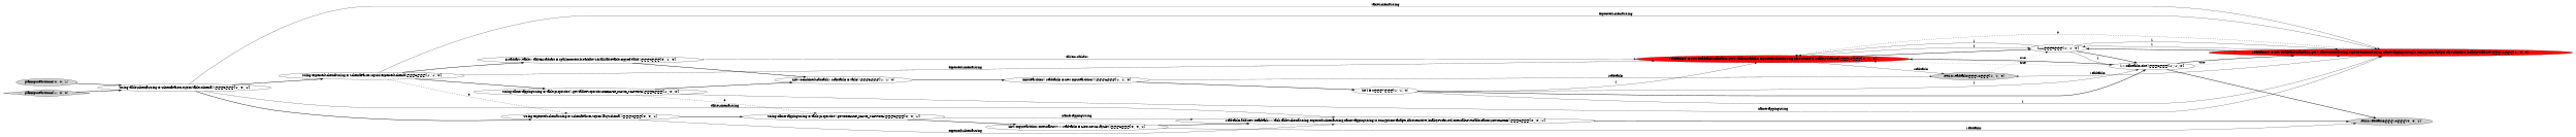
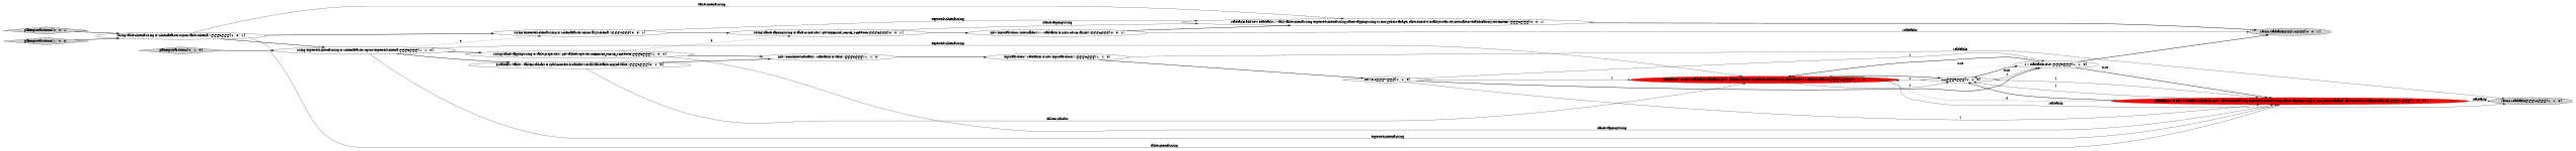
  digraph {
    rankdir=LR
    node [fillcolor=white shape=ellipse style=filled]
    edge [style=bold]
    n1 [label="readTasks.add(new ReadTask<>(task,tableSchemaString,expectedSchemaString,nameMappingString,io,encryptionManager,caseSensitive,localityPreferred,InternalRowReaderFactory.INSTANCE))@@@8@@@['0', '0', '1']"]
    n2 [fillcolor=lightgray label="return readTasks@@@10@@@['0', '0', '1']"]
    n3 [label="String expectedSchemaString = SchemaParser.toJson(lazySchema())@@@4@@@['0', '0', '1']"]
    n4 [label="String nameMappingString = table.properties().get(DEFAULT_NAME_MAPPING)@@@5@@@['0', '0', '1']"]
    n5 [label="List<InputPartition<InternalRow>> readTasks = Lists.newArrayList()@@@6@@@['0', '0', '1']"]
    n6 [label="InputPartition(( readTasks = new InputPartition((((@@@6@@@['1', '1', '0']"]
-   n7 [label="int i = 0@@@7@@@['1', '1', '0']"]
+   n7 [label="int i = 0@@@7@@@['1', '1', '0']" shape=diamond]
    n8 [fillcolor=lightgray label="return readTasks@@@12@@@['1', '1', '0']"]
    n9 [label="i < scanTasks.size()@@@8@@@['1', '1', '0']"]
    n10 [fillcolor=red label="readTasks(i( = new ReadTask(scanTasks.get(i),tableBroadcast,expectedSchemaString,caseSensitive,localityPreferred)@@@10@@@['0', '1', '0']"]
    n11 [fillcolor=red label="readTasks(i( = new ReadTask(scanTasks.get(i),tableSchemaString,expectedSchemaString,nameMappingString,io,encryptionManager,caseSensitive,localityPreferred)@@@11@@@['1', '0', '0']"]
-   n12 [label="i++@@@9@@@['1', '1', '0']"]
+   n12 [label="i++@@@9@@@['1', '1', '0']" shape=diamond]
    n13 [label="String expectedSchemaString = SchemaParser.toJson(expectedSchema)@@@3@@@['1', '1', '0']"]
    n14 [label="String nameMappingString = table.properties().get(TableProperties.DEFAULT_NAME_MAPPING)@@@5@@@['1', '0', '0']"]
    n15 [label="Broadcast<Table> tableBroadcast = sparkContext.broadcast(SerializableTable.copyOf(table))@@@4@@@['0', '1', '0']"]
    n16 [label="List<CombinedScanTask> scanTasks = tasks()@@@5@@@['1', '1', '0']"]
-   n17 [fillcolor=lightgray label="planInputPartitions['0', '0', '1']"]
+   n17 [fillcolor=lightgray label="planInputPartitions['0', '0', '1']" shape=diamond]
    n18 [label="String tableSchemaString = SchemaParser.toJson(table.schema())@@@3@@@['1', '0', '1']"]
+   n19 [fillcolor=lightgray label="planInputPartitions['0', '1', '0']" shape=diamond]
    n20 [fillcolor=lightgray label="planInputPartitions['1', '0', '0']" shape=diamond]
    n1 -> n2
    n3 -> n1 [label=expectedSchemaString style=solid]
    n3 -> n4
    n4 -> n1 [label=nameMappingString style=solid]
    n4 -> n5
    n5 -> n1
    n5 -> n2 [label=readTasks style=solid]
    n6 -> n7
    n6 -> n8 [label=readTasks style=solid]
    n7 -> n9 [label=i style=solid]
    n7 -> n9
    n7 -> n10 [label=i style=solid]
    n7 -> n11 [label=i style=solid]
    n9 -> n2
    n9 -> n10
    n9 -> n10 [label=true style=dotted]
    n9 -> n11 [label=true style=dotted]
    n9 -> n11
-   n8 -> n12 [label=true style=dotted]
+   n9 -> n12 [label=true style=dotted]
    n10 -> n8 [label=readTasks style=solid]
    n10 -> n12 [label=i style=solid]
    n10 -> n12
    n11 -> n8 [label=readTasks style=solid]
    n11 -> n10 [label=0 style=dashed]
    n11 -> n12 [label=i style=solid]
    n11 -> n12
    n12 -> n9
    n12 -> n9 [label=i style=solid]
    n12 -> n10 [label=i style=solid]
    n12 -> n11 [label=i style=solid]
    n13 -> n3 [label=0 style=dashed]
    n13 -> n10 [label=expectedSchemaString style=solid]
    n13 -> n11 [label=expectedSchemaString style=solid]
    n13 -> n14
    n13 -> n15
    n14 -> n4 [label=0 style=dashed]
    n14 -> n11 [label=nameMappingString style=solid]
    n14 -> n16
    n15 -> n10 [label=tableBroadcast style=solid]
    n15 -> n16
    n16 -> n6
    n17 -> n18
    n18 -> n1 [label=tableSchemaString style=solid]
    n18 -> n3
    n18 -> n11 [label=tableSchemaString style=solid]
    n18 -> n13
+   n19 -> n13
    n20 -> n18
  }
